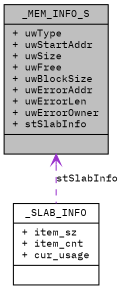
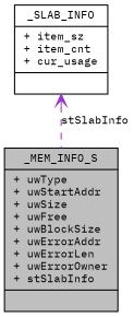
  digraph {
    fontname="IBM Plex Mono"
    node [color=black fontname="IBM Plex Mono" fontsize=10 shape=record]
    n1 [fillcolor=grey75 fontcolor=black height=0.2 label="{_MEM_INFO_S\n|+ uwType\l+ uwStartAddr\l+ uwSize\l+ uwFree\l+ uwBlockSize\l+ uwErrorAddr\l+ uwErrorLen\l+ uwErrorOwner\l+ stSlabInfo\l|}" style=filled width=0.4]
    n2 [height=0.2 label="{_SLAB_INFO\n|+ item_sz\l+ item_cnt\l+ cur_usage\l|}" width=0.4]
-   n1 -> n2 [arrowtail=open color=darkorchid3 dir=back fontname="IBM Plex Mono" fontsize=10 label=stSlabInfo labelfontname=FreeSans labelfontsize=10 style=dashed]
+   n2 -> n1 [arrowtail=open color=darkorchid3 dir=back fontname="IBM Plex Mono" fontsize=10 label=stSlabInfo labelfontname=FreeSans labelfontsize=10 style=dashed]
  }
